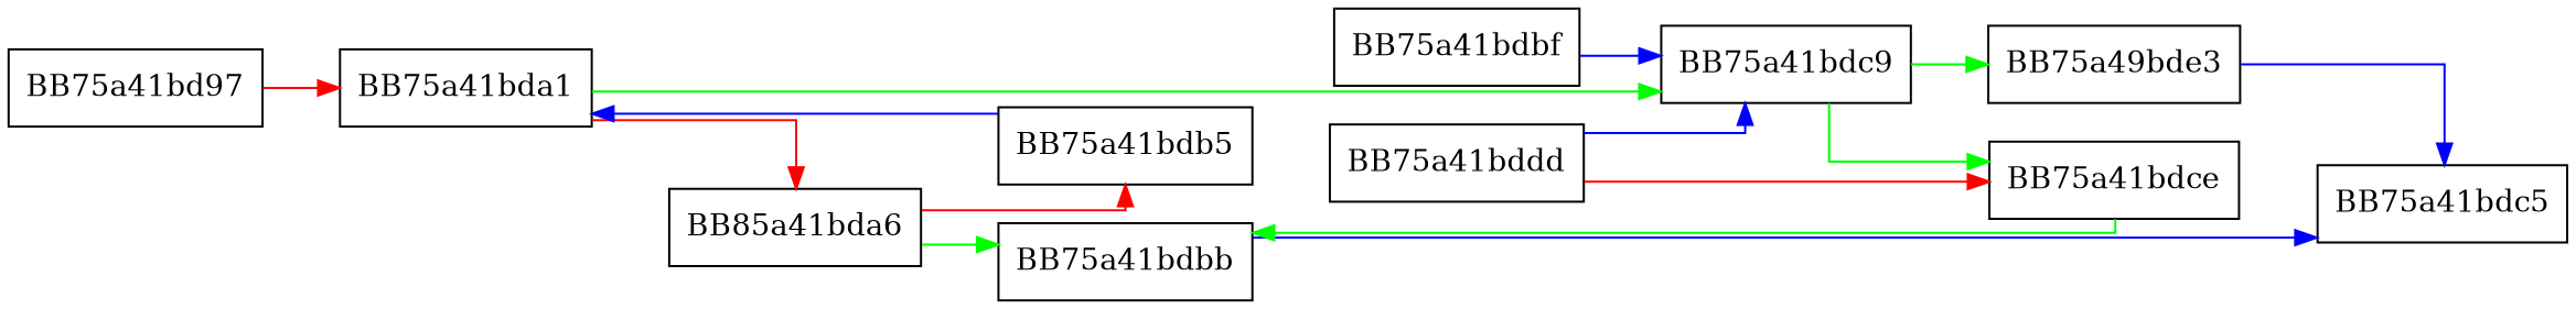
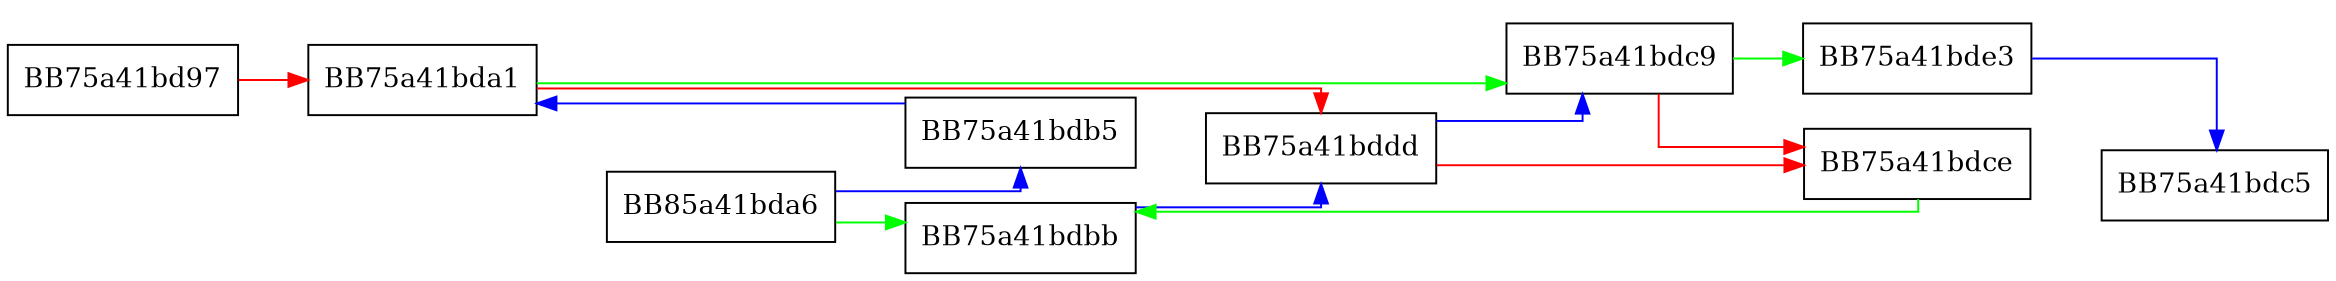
  digraph {
    rankdir=LR
    splines=ortho
    node [shape=box]
    edge [color=red]
    n1 [label=BB75a41bdc5]
    BB75a41bd97
    BB75a41bda1
    n4 [label=BB85a41bda6]
    BB75a41bdc9
-   BB75a41bdbf
    BB75a41bdbb
    BB75a41bdb5
-   BB75a41bde3 [label=BB75a49bde3]
+   BB75a41bde3
    BB75a41bdce
    BB75a41bddd
    BB75a41bd97 -> BB75a41bda1
-   BB75a41bda1 -> n4
+   BB75a41bda1 -> BB75a41bddd
    BB75a41bda1 -> BB75a41bdc9 [color=green]
    n4 -> BB75a41bdbb [color=green]
-   n4 -> BB75a41bdb5
+   n4 -> BB75a41bdb5 [color=blue]
    BB75a41bdc9 -> BB75a41bde3 [color=green]
-   BB75a41bdc9 -> BB75a41bdce [color=green]
-   BB75a41bdbf -> BB75a41bdc9 [color=blue]
-   BB75a41bdbb -> n1 [color=blue]
+   BB75a41bdc9 -> BB75a41bdce
+   BB75a41bdbb -> BB75a41bddd [color=blue]
    BB75a41bdb5 -> BB75a41bda1 [color=blue]
    BB75a41bde3 -> n1 [color=blue]
    BB75a41bdce -> BB75a41bdbb [color=green]
    BB75a41bddd -> BB75a41bdc9 [color=blue]
    BB75a41bddd -> BB75a41bdce
  }
